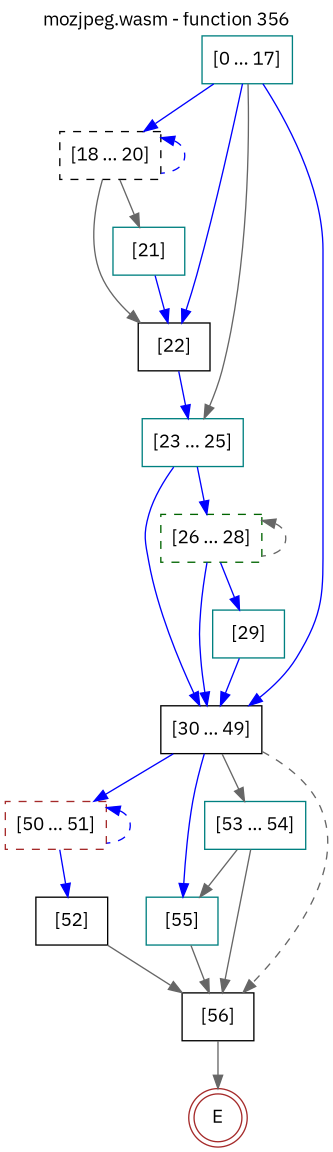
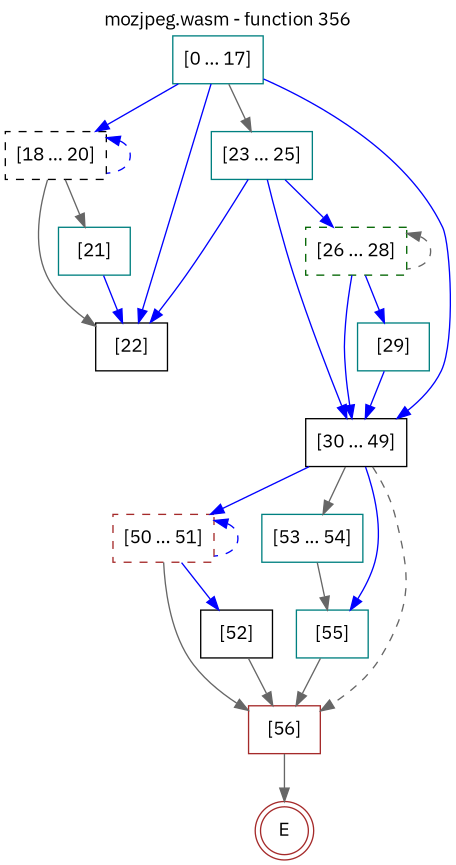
  digraph {
    fontname="IBM Plex Sans"
    label="mozjpeg.wasm - function 356"
    labelfontcolor=black
    labelfontname=Helvetica
    labelfontsize=16
    labelloc=t
    node [color=teal fontname="IBM Plex Sans" shape=box style=solid]
    edge [color=blue fontname="IBM Plex Sans"]
    E [color=brown shape=doublecircle style=""]
    n2 [label="[0 ... 17]"]
    n3 [color=black label="[18 ... 20]" style=dashed]
    n4 [color=black label="[22]"]
    n5 [label="[23 ... 25]"]
    n6 [color=black label="[30 ... 49]"]
    n7 [label="[21]"]
    n8 [color=darkgreen label="[26 ... 28]" style=dashed]
    n9 [color=brown label="[50 ... 51]" style=dashed]
    n10 [label="[53 ... 54]"]
    n11 [label="[55]"]
-   n12 [color=black label="[56]"]
+   n12 [color=brown label="[56]"]
    n13 [label="[29]"]
    n14 [color=black label="[52]"]
    n2 -> n3
    n2 -> n4
    n2 -> n5 [color=gray40]
    n2 -> n6
    n3 -> n3 [dir=back style=dashed]
    n3 -> n4 [color=gray40]
    n3 -> n7 [color=gray40]
-   n4 -> n5
+   n5 -> n4
    n5 -> n6
    n5 -> n8
    n6 -> n9
    n6 -> n10 [color=gray40]
    n6 -> n11
    n6 -> n12 [color=gray40 style=dashed]
    n7 -> n4
    n8 -> n6
    n8 -> n8 [color=gray40 dir=back style=dashed]
    n8 -> n13
    n9 -> n9 [dir=back style=dashed]
    n9 -> n14
    n10 -> n11 [color=gray40]
-   n10 -> n12 [color=gray40]
+   n9 -> n12 [color=gray40]
    n11 -> n12 [color=gray40]
    n12 -> E [color=gray40]
    n13 -> n6
    n14 -> n12 [color=gray40]
  }
